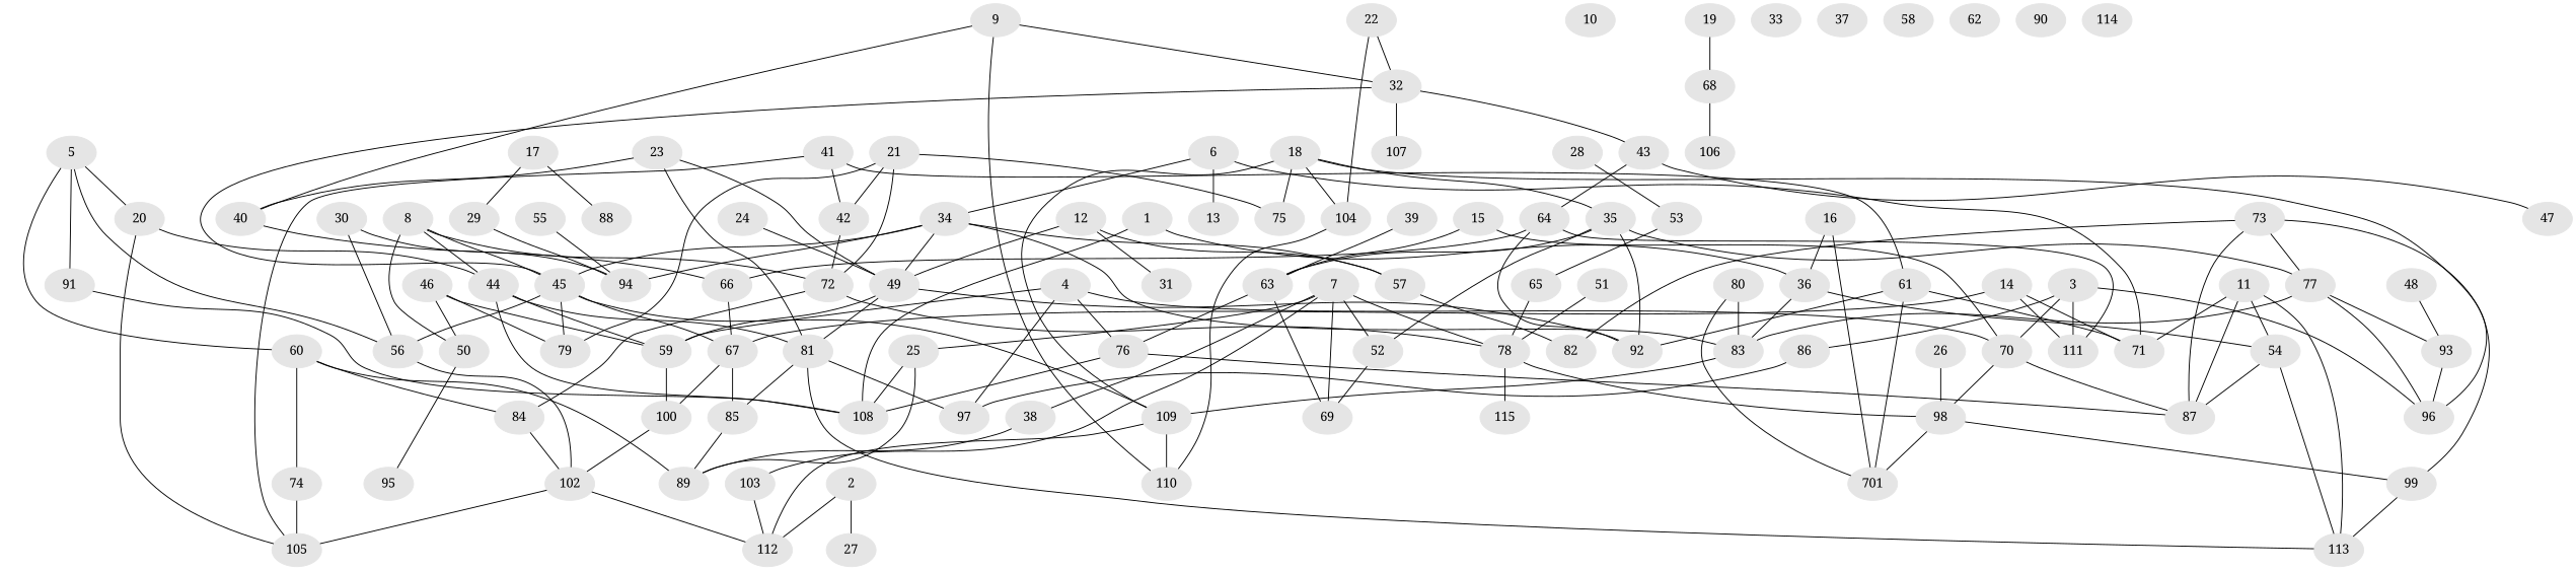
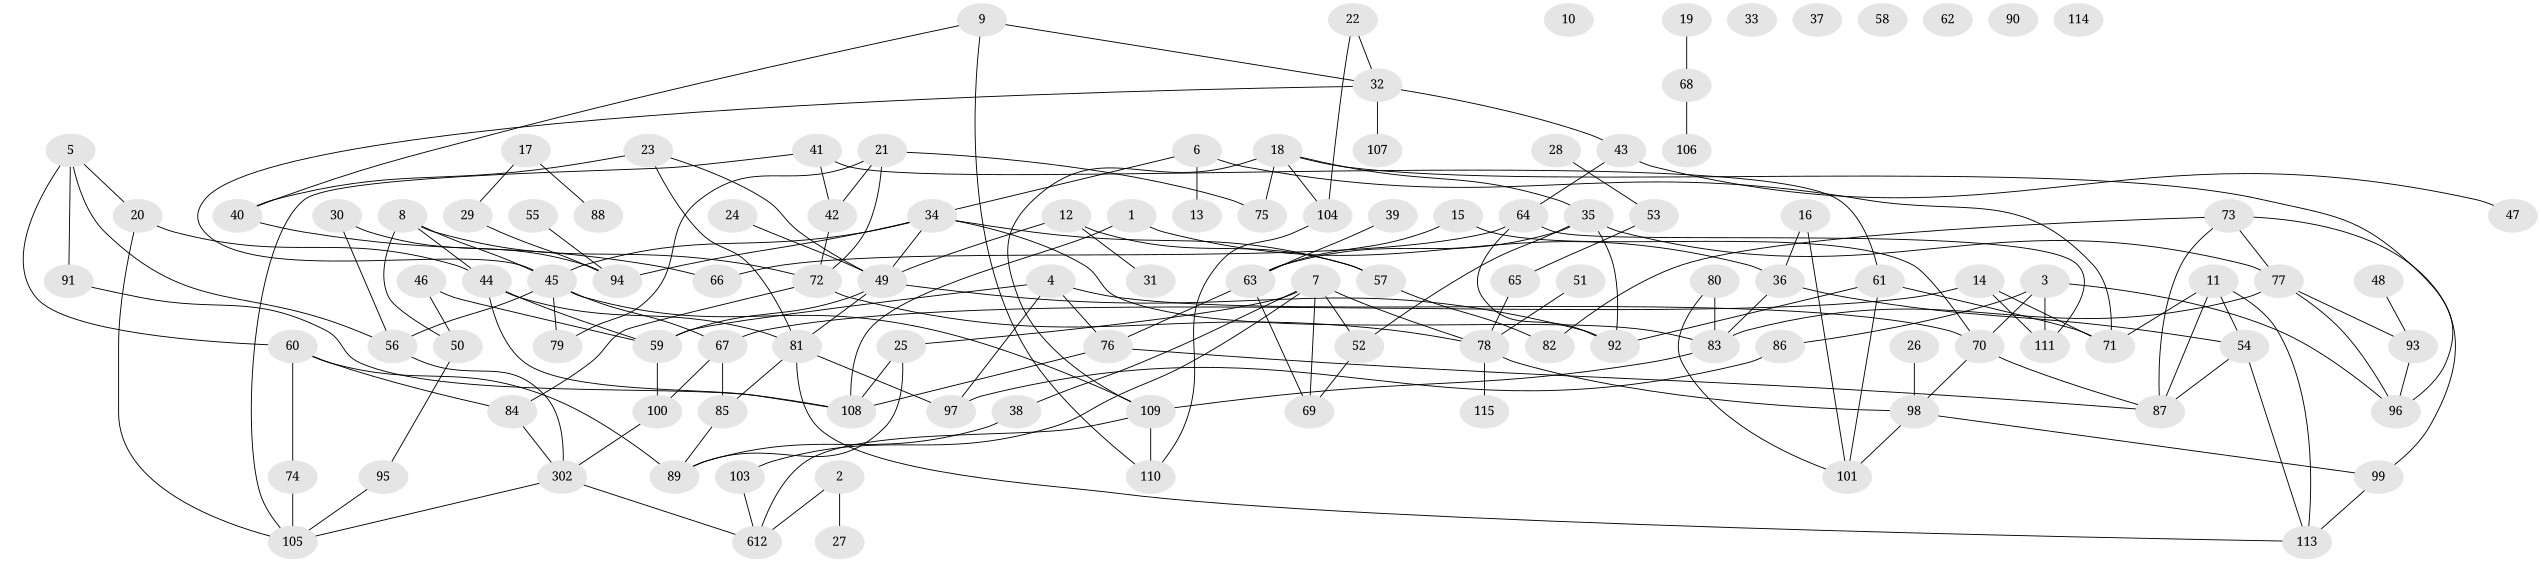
  graph {
    fontname="Noto Serif"
    node [color=gray90 fontname="Noto Serif" style=filled]
    edge [fontname="Noto Serif"]
    1
    36
    108
    54
    83
    2
    27
-   112
+   112 [label=612]
    3
    70
    86
    96
    111
    87
    98
    97
    4
    59
    76
    100
    5
    20
    56
    60
    91
    44
    105
-   102
+   102 [label=302]
    89
    74
    84
    6
    13
    34
    71
    45
    49
    57
    94
    67
    85
    7
    25
    38
    52
    69
    78
    103
    115
    8
    50
    72
    81
    109
    79
    95
    9
    32
    40
    110
    43
    107
    66
    10
    11
    113
    12
    31
    92
    82
    14
    15
    63
    16
-   101 [label=701]
+   101
    17
    29
    88
    18
    35
    75
    104
    77
    19
    68
    106
    21
    42
    22
    23
    24
    26
    99
    28
    53
    65
    30
    47
    64
    33
    93
    37
    39
    41
    61
    46
    48
    51
    55
    58
    62
    73
    80
    90
    114
    1 -- 36
    1 -- 108
    36 -- 54
    36 -- 83
    54 -- 87
    54 -- 113
    83 -- 109
    2 -- 27
    2 -- 112
    3 -- 70
    3 -- 86
    3 -- 96
    3 -- 111
    70 -- 87
    70 -- 98
    86 -- 97
    98 -- 101
    98 -- 99
    4 -- 70
    4 -- 97
    4 -- 59
    4 -- 76
    59 -- 100
    76 -- 108
    76 -- 87
    100 -- 102
    5 -- 20
    5 -- 56
    5 -- 60
    5 -- 91
    20 -- 44
    20 -- 105
    56 -- 102
    60 -- 89
    60 -- 74
    60 -- 84
    91 -- 108
    44 -- 108
    44 -- 59
    44 -- 81
    102 -- 112
    102 -- 105
    74 -- 105
    84 -- 102
    6 -- 13
    6 -- 34
    6 -- 71
    34 -- 83
    34 -- 45
    34 -- 49
    34 -- 57
    34 -- 94
    45 -- 56
    45 -- 67
    45 -- 109
    45 -- 79
    49 -- 59
    49 -- 81
    49 -- 92
    57 -- 82
    67 -- 100
    67 -- 85
    85 -- 89
    7 -- 25
    7 -- 38
    7 -- 52
    7 -- 69
    7 -- 78
    7 -- 103
    25 -- 108
    25 -- 89
    38 -- 89
    52 -- 69
    78 -- 98
    78 -- 115
    103 -- 112
    8 -- 44
    8 -- 45
    8 -- 50
    8 -- 72
    50 -- 95
    72 -- 84
    72 -- 78
    81 -- 97
    81 -- 85
    81 -- 113
    109 -- 112
    109 -- 110
+   95 -- 105
    9 -- 32
    9 -- 40
    9 -- 110
    32 -- 45
    32 -- 43
    32 -- 107
    40 -- 66
    43 -- 47
    43 -- 64
-   66 -- 67
    11 -- 54
    11 -- 87
    11 -- 71
    11 -- 113
    12 -- 49
    12 -- 57
    12 -- 31
    14 -- 111
    14 -- 71
    14 -- 67
    15 -- 70
    15 -- 63
    63 -- 76
    63 -- 69
    16 -- 36
    16 -- 101
    17 -- 29
    17 -- 88
    29 -- 94
    18 -- 96
    18 -- 109
    18 -- 35
    18 -- 75
    18 -- 104
    35 -- 52
    35 -- 92
    35 -- 63
    35 -- 77
    104 -- 110
    77 -- 83
    77 -- 96
    77 -- 93
    19 -- 68
    68 -- 106
    21 -- 72
    21 -- 79
    21 -- 75
    21 -- 42
    42 -- 72
    22 -- 32
    22 -- 104
    23 -- 49
    23 -- 81
    23 -- 40
    24 -- 49
    26 -- 98
    99 -- 113
    28 -- 53
    53 -- 65
    65 -- 78
    30 -- 56
    30 -- 94
    64 -- 111
    64 -- 66
    64 -- 92
    93 -- 96
    39 -- 63
    41 -- 105
    41 -- 42
    41 -- 61
    61 -- 71
    61 -- 92
    61 -- 101
    46 -- 59
    46 -- 50
-   46 -- 79
    48 -- 93
    51 -- 78
    55 -- 94
    73 -- 87
    73 -- 82
    73 -- 77
    73 -- 99
    80 -- 83
    80 -- 101
  }
